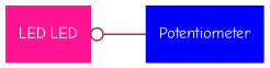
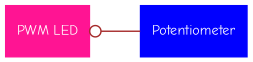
  digraph {
    rankdir=RL
    fontname="Comic Neue"
    node [fontcolor="#ffffff" fontname="Comic Neue" fontsize=10 shape=rect style=filled]
-   n1 [color=deeppink label="LED LED"]
+   n1 [color=deeppink label="PWM LED"]
    Potentiometer [color=blue]
    Potentiometer -> n1 [arrowhead=odot style=solid color=brown fontname="Comic Neue"]
  }
